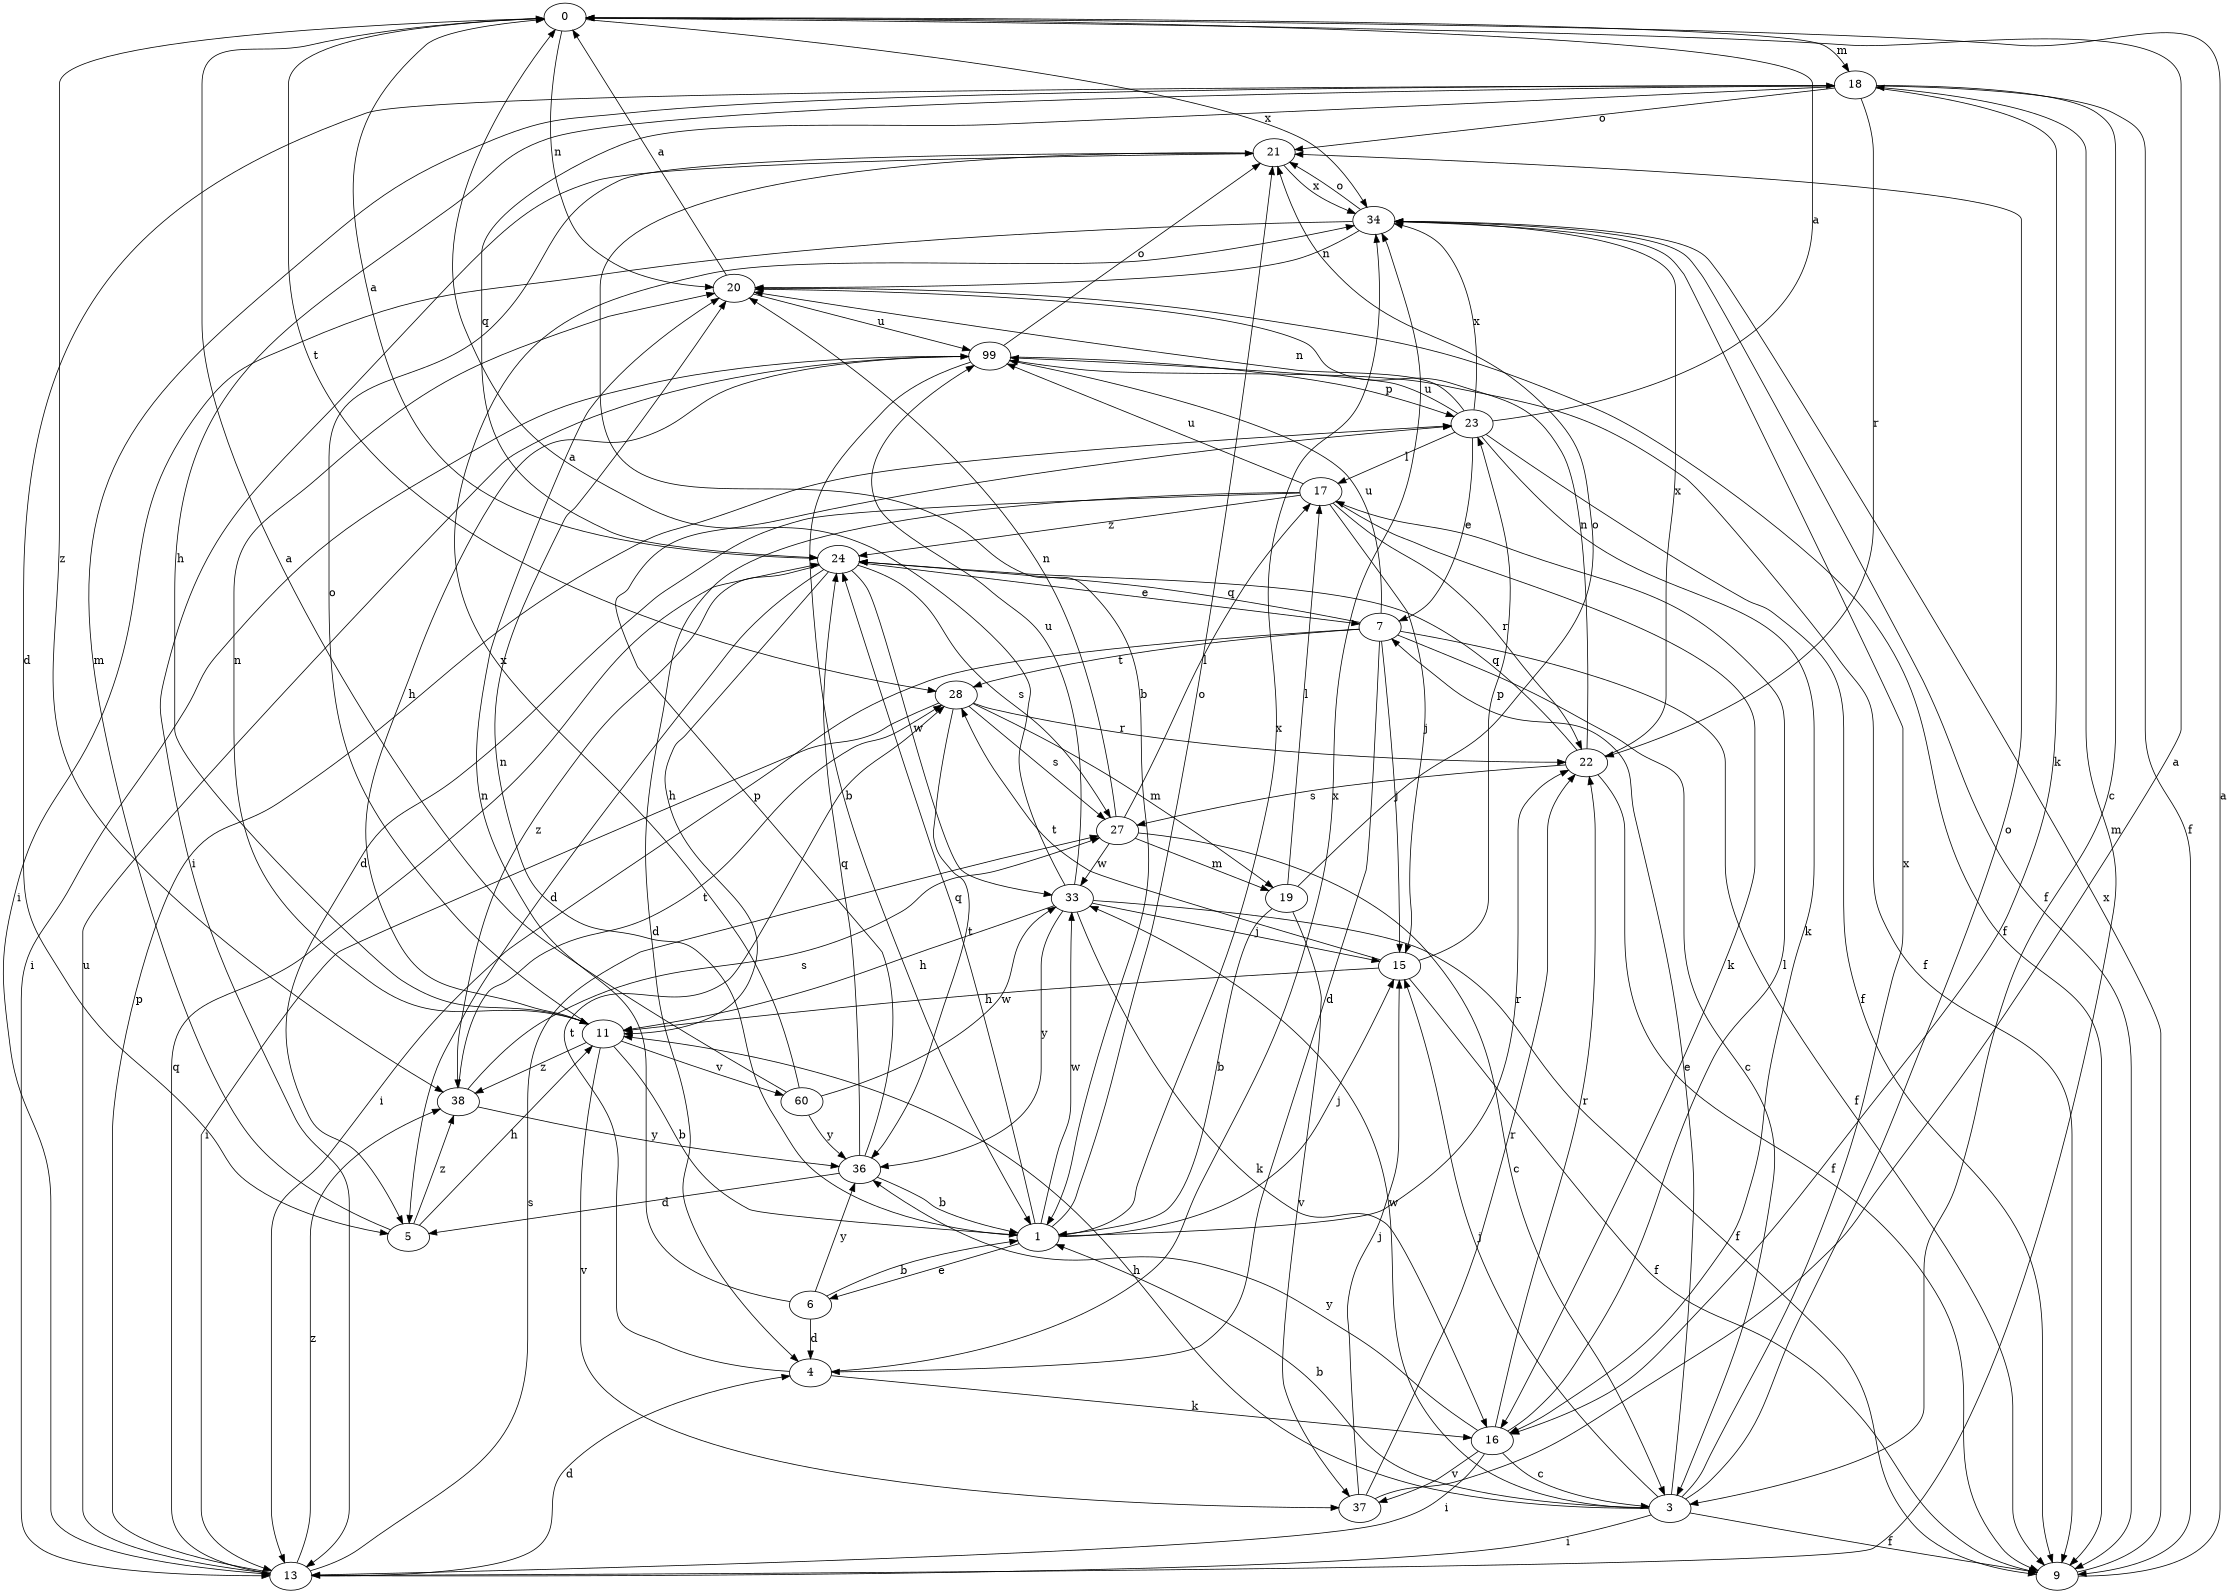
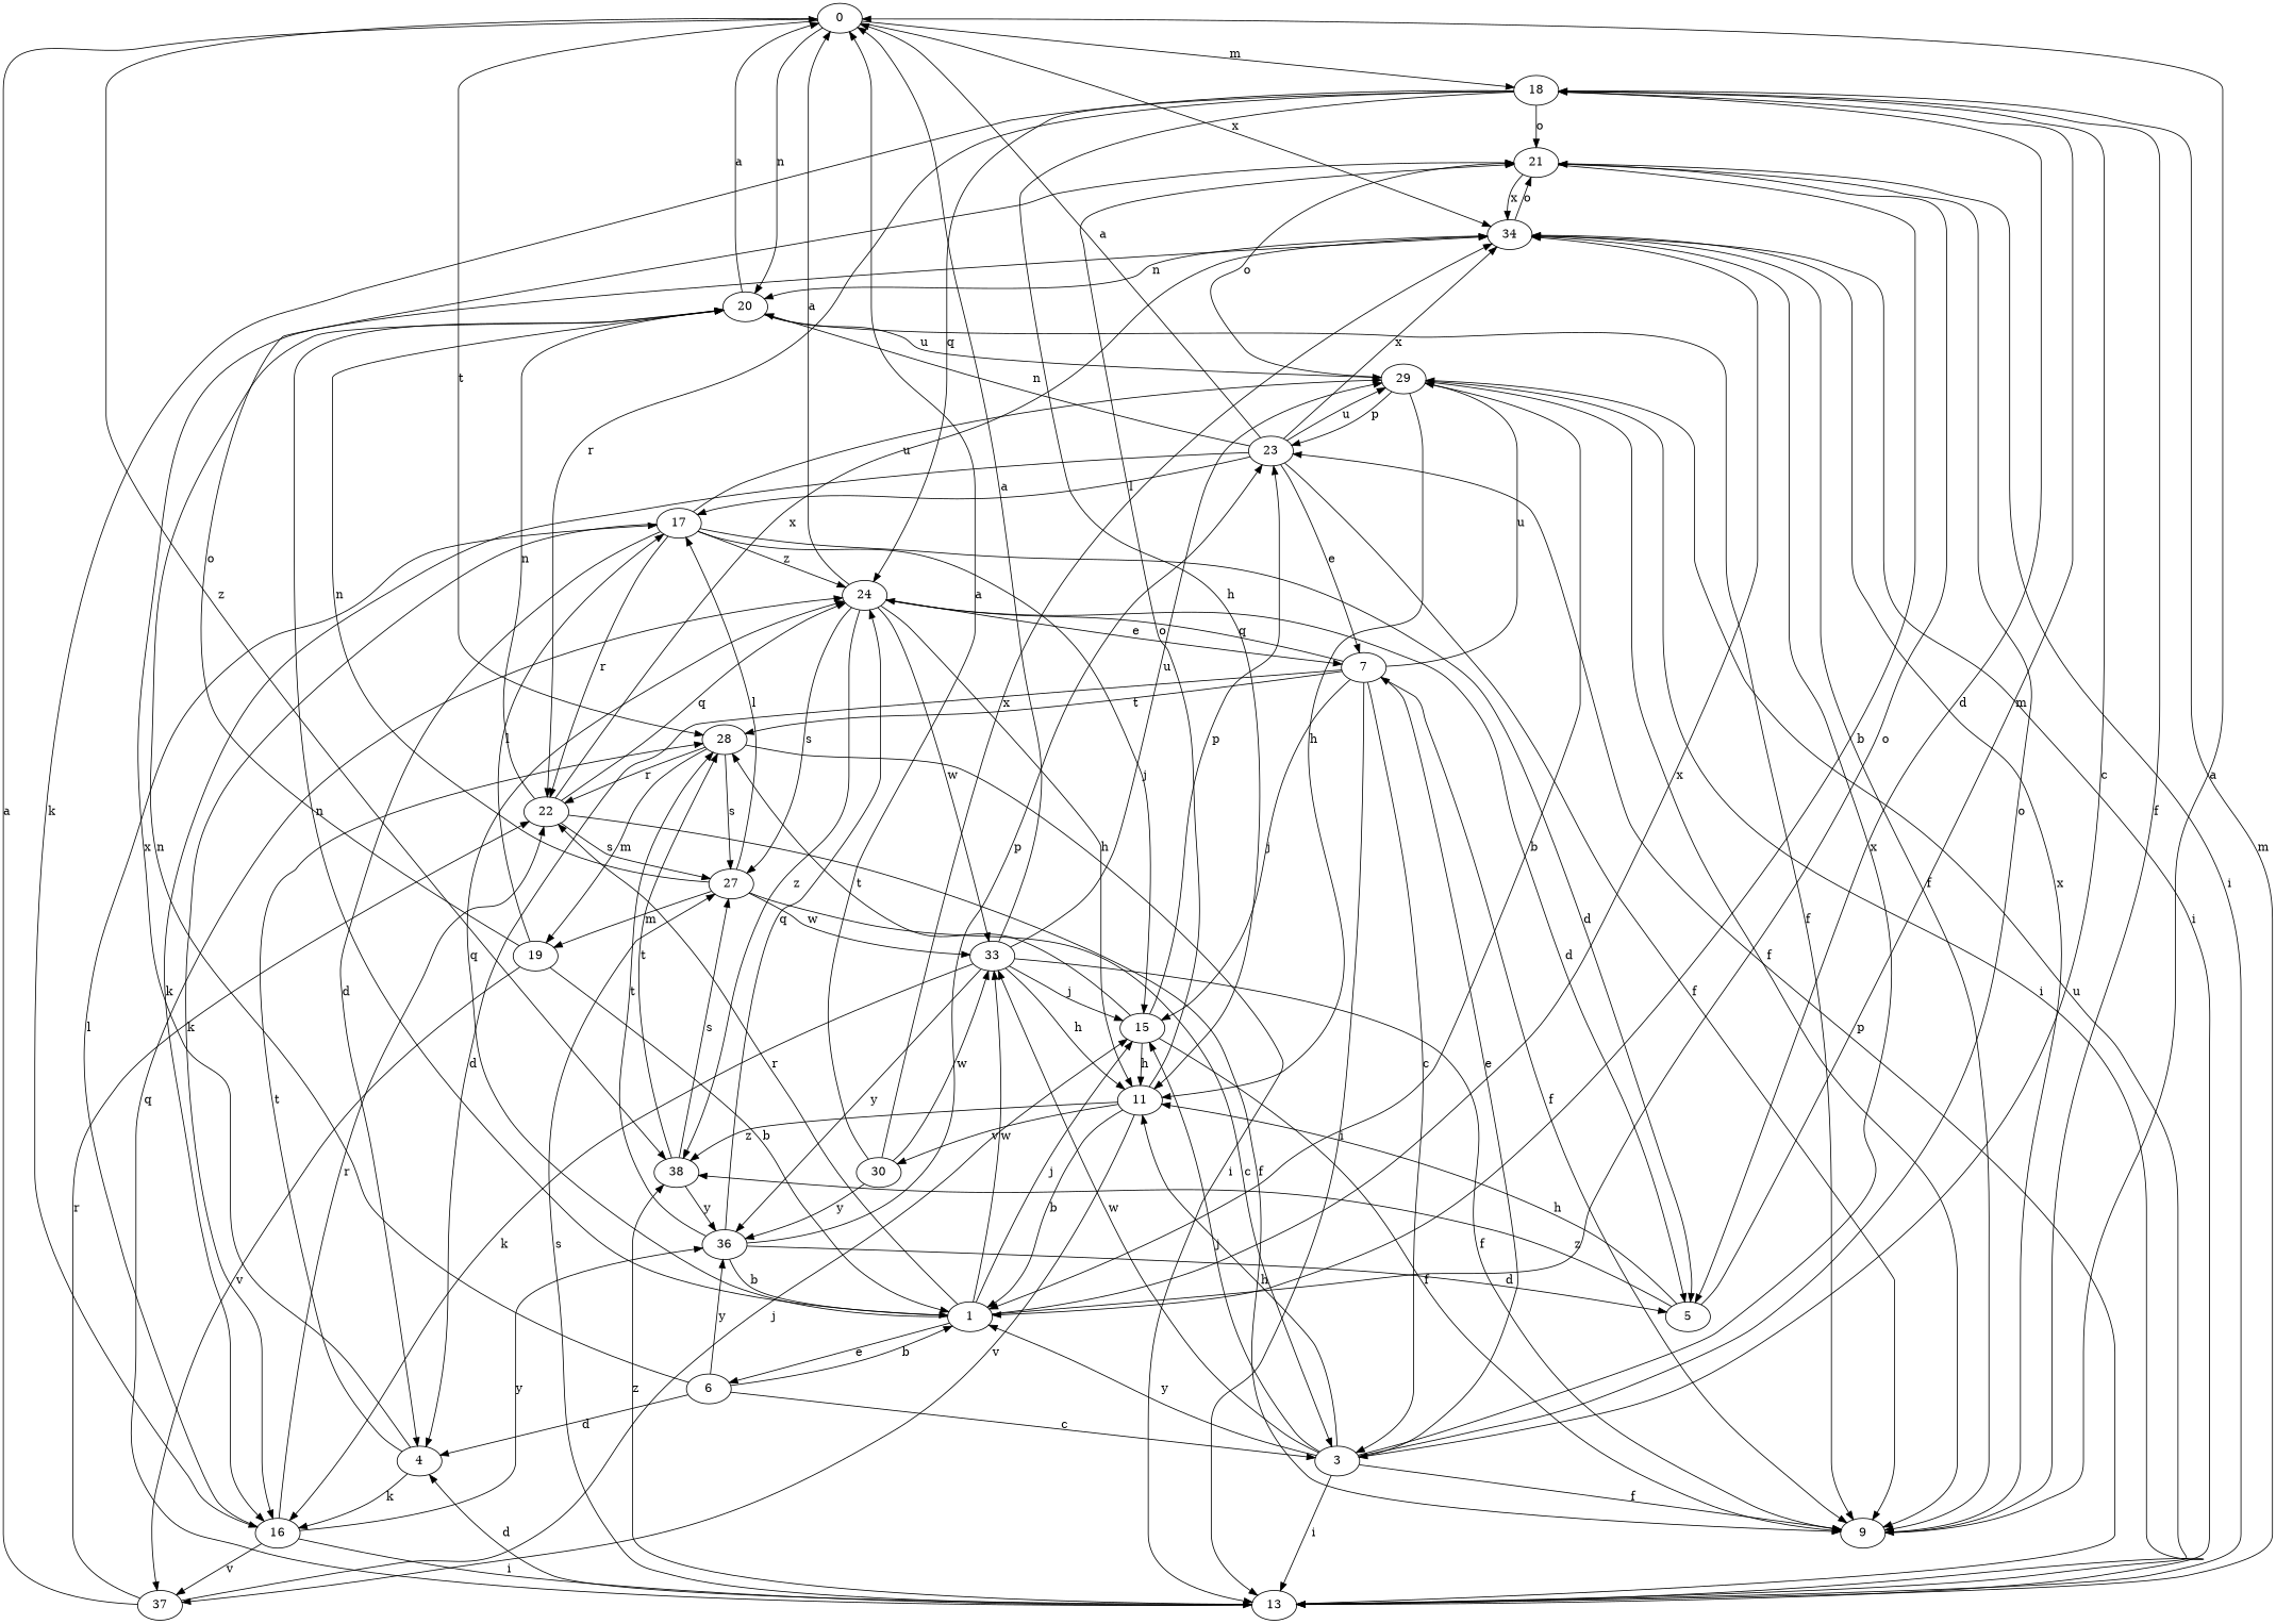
  strict digraph {
    0
    18
    20
    28
    34
    38
    21
    24
    n9 [label=22]
    3
    9
    11
    16
    5
-   29 [label=99]
+   29
    13
    27
    19
    36
    1
    6
    15
    33
    4
    23
    7
-   30 [label=60]
+   30
    n28 [label=37]
    17
    0 -> 18 [label=m]
    0 -> 20 [label=n]
    0 -> 28 [label=t]
    0 -> 34 [label=x]
    0 -> 38 [label=z]
    18 -> 21 [label=o]
    18 -> 24 [label=q]
    18 -> n9 [label=r]
    18 -> 3 [label=c]
    18 -> 9 [label=f]
    18 -> 11 [label=h]
    18 -> 16 [label=k]
    18 -> 5 [label=d]
    20 -> 0 [label=a]
    20 -> 9 [label=f]
    20 -> 29 [label=u]
    28 -> n9 [label=r]
    28 -> 13 [label=i]
    28 -> 27 [label=s]
    28 -> 19 [label=m]
    34 -> 20 [label=n]
    34 -> 21 [label=o]
    34 -> 9 [label=f]
    34 -> 13 [label=i]
    38 -> 28 [label=t]
    38 -> 27 [label=s]
    38 -> 36 [label=y]
    21 -> 34 [label=x]
    21 -> 13 [label=i]
    21 -> 1 [label=b]
    24 -> 0 [label=a]
    24 -> 38 [label=z]
    24 -> 11 [label=h]
    24 -> 5 [label=d]
    24 -> 27 [label=s]
    24 -> 33 [label=w]
    24 -> 7 [label=e]
    n9 -> 20 [label=n]
    n9 -> 34 [label=x]
    n9 -> 24 [label=q]
    n9 -> 9 [label=f]
    n9 -> 27 [label=s]
    3 -> 34 [label=x]
    3 -> 21 [label=o]
    3 -> 9 [label=f]
    3 -> 11 [label=h]
    3 -> 13 [label=i]
-   3 -> 1 [label=b]
+   3 -> 1 [label=y]
    3 -> 15 [label=j]
    3 -> 33 [label=w]
    3 -> 7 [label=e]
    9 -> 0 [label=a]
    9 -> 34 [label=x]
-   11 -> 20 [label=n]
    11 -> 38 [label=z]
    11 -> 21 [label=o]
    11 -> 1 [label=b]
    11 -> 30 [label=v]
    11 -> n28 [label=v]
    16 -> n9 [label=r]
-   16 -> 3 [label=c]
+   6 -> 3 [label=c]
    16 -> 13 [label=i]
    16 -> 36 [label=y]
    16 -> n28 [label=v]
    16 -> 17 [label=l]
    5 -> 18 [label=m]
    5 -> 38 [label=z]
    5 -> 11 [label=h]
    29 -> 21 [label=o]
    29 -> 9 [label=f]
    29 -> 11 [label=h]
    29 -> 13 [label=i]
    29 -> 1 [label=b]
    29 -> 23 [label=p]
    13 -> 18 [label=m]
    13 -> 38 [label=z]
    13 -> 24 [label=q]
    13 -> 29 [label=u]
    13 -> 27 [label=s]
    13 -> 4 [label=d]
    13 -> 23 [label=p]
    27 -> 20 [label=n]
    27 -> 3 [label=c]
    27 -> 19 [label=m]
    27 -> 33 [label=w]
    27 -> 17 [label=l]
    19 -> 21 [label=o]
    19 -> 1 [label=b]
    19 -> n28 [label=v]
    19 -> 17 [label=l]
-   28 -> 36 [label=t]
+   36 -> 28 [label=t]
    36 -> 24 [label=q]
    36 -> 5 [label=d]
    36 -> 1 [label=b]
    36 -> 23 [label=p]
    1 -> 20 [label=n]
    1 -> 34 [label=x]
    1 -> 21 [label=o]
    1 -> 24 [label=q]
    1 -> n9 [label=r]
    1 -> 6 [label=e]
    1 -> 15 [label=j]
    1 -> 33 [label=w]
    6 -> 20 [label=n]
    6 -> 36 [label=y]
    6 -> 1 [label=b]
    6 -> 4 [label=d]
    15 -> 28 [label=t]
    15 -> 9 [label=f]
    15 -> 11 [label=h]
    15 -> 23 [label=p]
    33 -> 0 [label=a]
    33 -> 9 [label=f]
    33 -> 11 [label=h]
    33 -> 16 [label=k]
    33 -> 29 [label=u]
    33 -> 36 [label=y]
    33 -> 15 [label=j]
    4 -> 28 [label=t]
    4 -> 34 [label=x]
    4 -> 16 [label=k]
    23 -> 0 [label=a]
    23 -> 20 [label=n]
    23 -> 34 [label=x]
    23 -> 9 [label=f]
    23 -> 16 [label=k]
    23 -> 29 [label=u]
    23 -> 7 [label=e]
    23 -> 17 [label=l]
    7 -> 28 [label=t]
    7 -> 24 [label=q]
    7 -> 3 [label=c]
    7 -> 9 [label=f]
    7 -> 29 [label=u]
    7 -> 13 [label=i]
    7 -> 15 [label=j]
    7 -> 4 [label=d]
    30 -> 0 [label=a]
    30 -> 34 [label=x]
    30 -> 36 [label=y]
    30 -> 33 [label=w]
    n28 -> 0 [label=a]
    n28 -> n9 [label=r]
    n28 -> 15 [label=j]
    17 -> 24 [label=z]
    17 -> n9 [label=r]
    17 -> 16 [label=k]
    17 -> 5 [label=d]
    17 -> 29 [label=u]
    17 -> 15 [label=j]
    17 -> 4 [label=d]
  }
